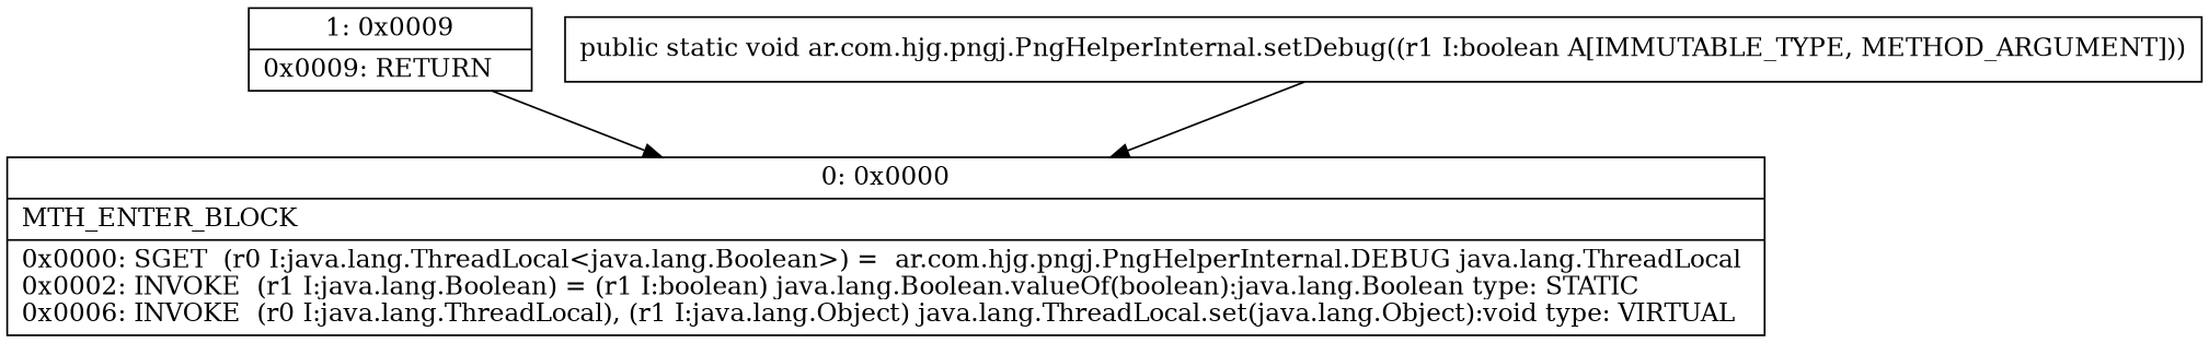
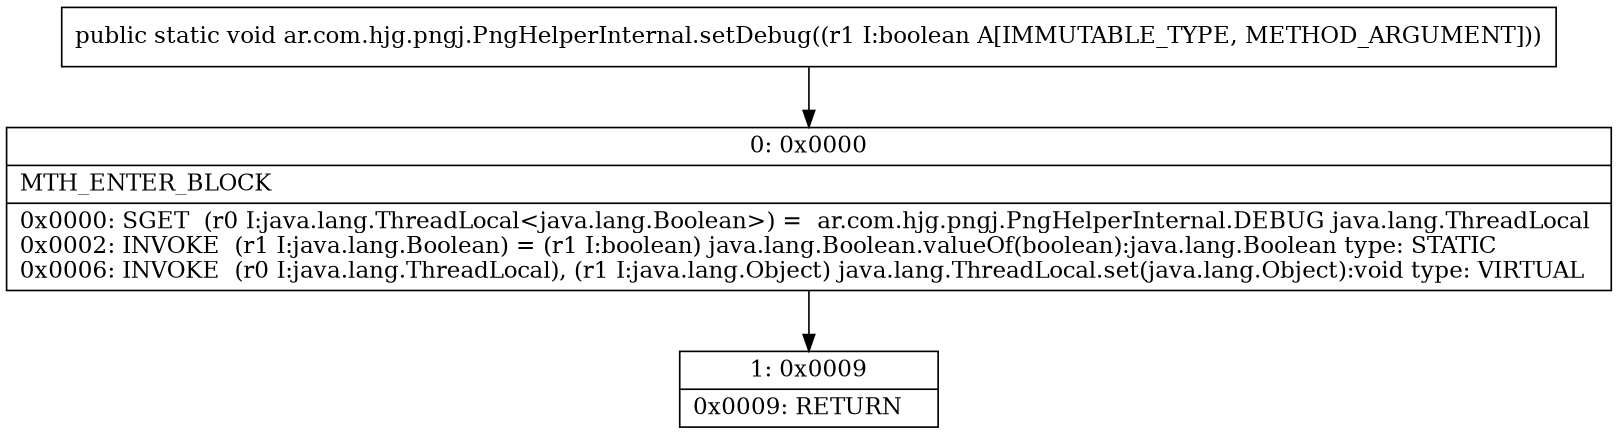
  digraph {
    node [shape=record]
    n1 [label="{0\:\ 0x0000|MTH_ENTER_BLOCK\l|0x0000: SGET  (r0 I:java.lang.ThreadLocal\<java.lang.Boolean\>) =  ar.com.hjg.pngj.PngHelperInternal.DEBUG java.lang.ThreadLocal \l0x0002: INVOKE  (r1 I:java.lang.Boolean) = (r1 I:boolean) java.lang.Boolean.valueOf(boolean):java.lang.Boolean type: STATIC \l0x0006: INVOKE  (r0 I:java.lang.ThreadLocal), (r1 I:java.lang.Object) java.lang.ThreadLocal.set(java.lang.Object):void type: VIRTUAL \l}"]
    n2 [label="{1\:\ 0x0009|0x0009: RETURN   \l}"]
    n3 [label="{public static void ar.com.hjg.pngj.PngHelperInternal.setDebug((r1 I:boolean A[IMMUTABLE_TYPE, METHOD_ARGUMENT])) }"]
-   n2 -> n1
+   n1 -> n2
    n3 -> n1
  }
